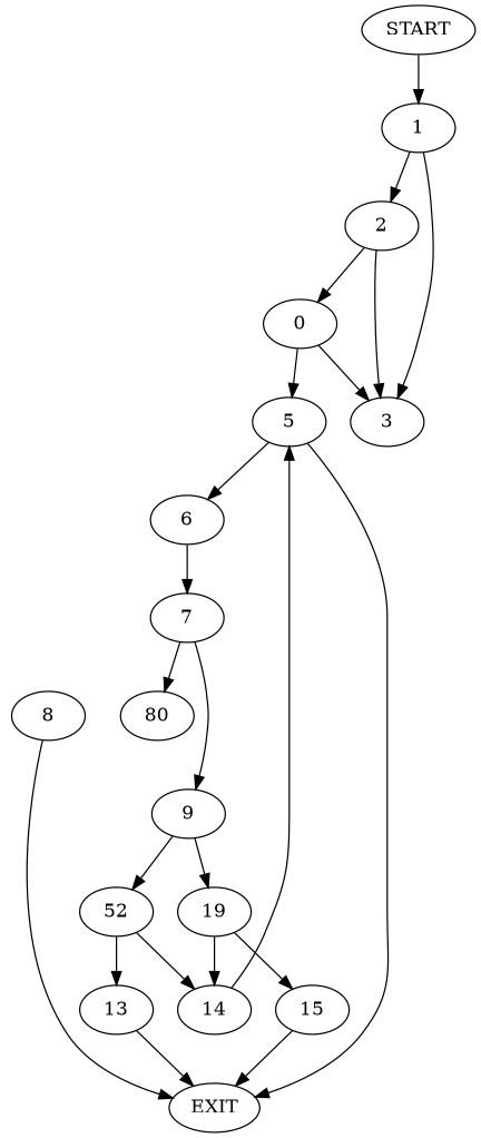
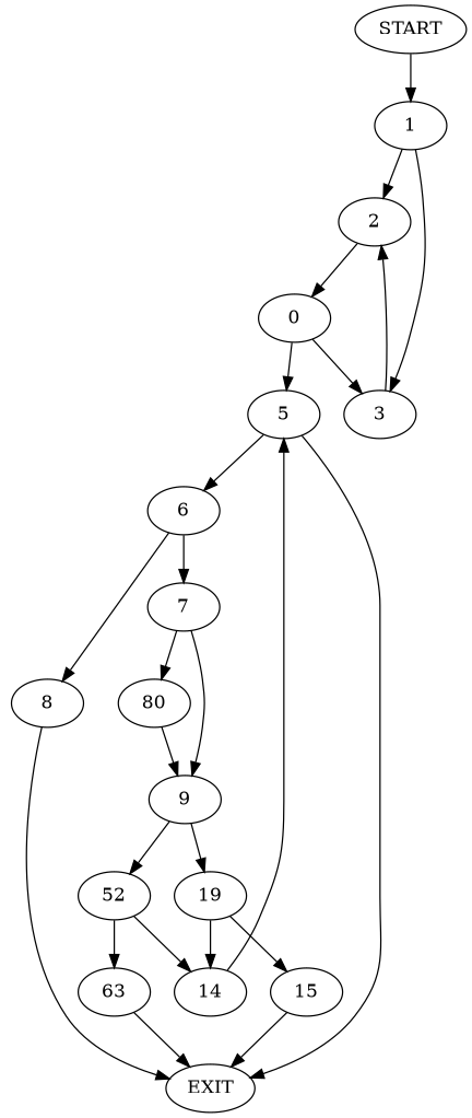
  digraph {
    n1 [label=START]
    1
    2
    3
    n5 [label=EXIT]
    n6 [label=0]
    5
    6
    7
    8
    9
    n12 [label=80]
    n13 [label=19]
    n14 [label=52]
    14
    15
-   13
+   13 [label=63]
    n1 -> 1
    1 -> 2
    1 -> 3
-   2 -> 3
+   3 -> 2
    2 -> n6
    n6 -> 3
    n6 -> 5
    5 -> n5
    5 -> 6
    6 -> 7
+   6 -> 8
    7 -> 9
    7 -> n12
    8 -> n5
    9 -> n13
    9 -> n14
+   n12 -> 9
    n13 -> 14
    n13 -> 15
    n14 -> 14
    n14 -> 13
    14 -> 5
    15 -> n5
    13 -> n5
  }
